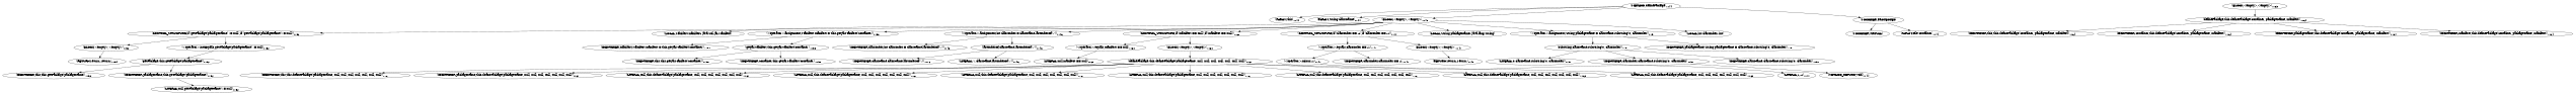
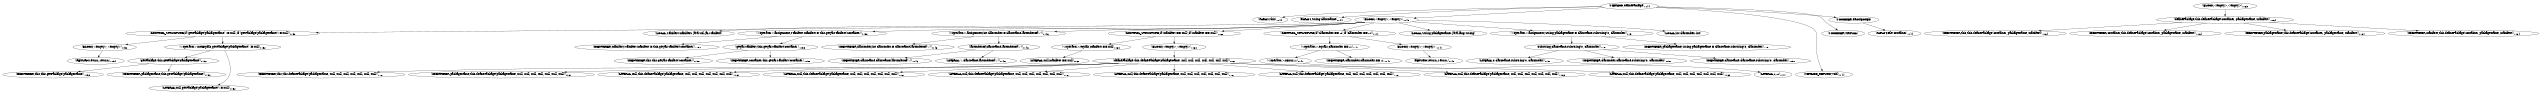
  digraph {
    n1 [label=<(METHOD,definePackage)<SUB>1144</SUB>>]
    n2 [label=<(PARAM,this)<SUB>1144</SUB>>]
    n3 [label=<(PARAM,String className)<SUB>1144</SUB>>]
    n4 [label=<(BLOCK,&lt;empty&gt;,&lt;empty&gt;)<SUB>1145</SUB>>]
    n5 [label=<(MODIFIER,PROTECTED)>]
    n6 [label=<(MODIFIER,VIRTUAL)>]
    n7 [label=<(METHOD_RETURN,void)<SUB>1144</SUB>>]
    n8 [label=<(PARAM,File container)<SUB>1144</SUB>>]
    n9 [label=<(LOCAL,int classIndex: int)>]
    n10 [label=<(&lt;operator&gt;.assignment,int classIndex = className.lastIndexOf('.'))<SUB>1146</SUB>>]
    n11 [label=<(CONTROL_STRUCTURE,if (classIndex == -1),if (classIndex == -1))<SUB>1147</SUB>>]
    n12 [label=<(LOCAL,String packageName: java.lang.String)>]
    n13 [label=<(&lt;operator&gt;.assignment,String packageName = className.substring(0, classIndex))<SUB>1151</SUB>>]
    n14 [label=<(CONTROL_STRUCTURE,if (getPackage(packageName) != null),if (getPackage(packageName) != null))<SUB>1152</SUB>>]
    n15 [label=<(LOCAL,Manifest manifest: java.util.jar.Manifest)>]
    n16 [label=<(&lt;operator&gt;.assignment,Manifest manifest = this.getJarManifest(container))<SUB>1158</SUB>>]
    n17 [label=<(CONTROL_STRUCTURE,if (manifest == null),if (manifest == null))<SUB>1160</SUB>>]
    n18 [label=<(IDENTIFIER,classIndex,int classIndex = className.lastIndexOf('.'))<SUB>1146</SUB>>]
    n19 [label=<(lastIndexOf,className.lastIndexOf('.'))<SUB>1146</SUB>>]
    n20 [label=<(&lt;operator&gt;.equals,classIndex == -1)<SUB>1147</SUB>>]
    n21 [label=<(BLOCK,&lt;empty&gt;,&lt;empty&gt;)<SUB>1147</SUB>>]
    n22 [label=<(IDENTIFIER,packageName,String packageName = className.substring(0, classIndex))<SUB>1151</SUB>>]
    n23 [label=<(substring,className.substring(0, classIndex))<SUB>1151</SUB>>]
    n24 [label=<(&lt;operator&gt;.notEquals,getPackage(packageName) != null)<SUB>1152</SUB>>]
    n25 [label=<(BLOCK,&lt;empty&gt;,&lt;empty&gt;)<SUB>1152</SUB>>]
    n26 [label=<(IDENTIFIER,manifest,Manifest manifest = this.getJarManifest(container))<SUB>1158</SUB>>]
    n27 [label=<(getJarManifest,this.getJarManifest(container))<SUB>1158</SUB>>]
    n28 [label=<(&lt;operator&gt;.equals,manifest == null)<SUB>1160</SUB>>]
    n29 [label=<(BLOCK,&lt;empty&gt;,&lt;empty&gt;)<SUB>1160</SUB>>]
-   n30 [label=<(IDENTIFIER,className,className.lastIndexOf('.'))<SUB>1176</SUB>>]
+   n30 [label=<(IDENTIFIER,className,className.lastIndexOf('.'))<SUB>1146</SUB>>]
    n31 [label=<(LITERAL,'.',className.lastIndexOf('.'))<SUB>1146</SUB>>]
    n32 [label=<(IDENTIFIER,classIndex,classIndex == -1)<SUB>1147</SUB>>]
    n33 [label=<(&lt;operator&gt;.minus,-1)<SUB>1147</SUB>>]
    n34 [label=<(RETURN,return;,return;)<SUB>1148</SUB>>]
    n35 [label=<(LITERAL,1,-1)<SUB>1147</SUB>>]
    n36 [label=<(IDENTIFIER,className,className.substring(0, classIndex))<SUB>1151</SUB>>]
    n37 [label=<(LITERAL,0,className.substring(0, classIndex))<SUB>1151</SUB>>]
    n38 [label=<(IDENTIFIER,classIndex,className.substring(0, classIndex))<SUB>1151</SUB>>]
    n39 [label=<(getPackage,this.getPackage(packageName))<SUB>1152</SUB>>]
    n40 [label=<(LITERAL,null,getPackage(packageName) != null)<SUB>1152</SUB>>]
    n41 [label=<(RETURN,return;,return;)<SUB>1154</SUB>>]
    n42 [label=<(IDENTIFIER,this,this.getPackage(packageName))<SUB>1152</SUB>>]
    n43 [label=<(IDENTIFIER,packageName,this.getPackage(packageName))<SUB>1152</SUB>>]
    n44 [label=<(IDENTIFIER,this,this.getJarManifest(container))<SUB>1158</SUB>>]
    n45 [label=<(IDENTIFIER,container,this.getJarManifest(container))<SUB>1158</SUB>>]
    n46 [label=<(LITERAL,null,manifest == null)<SUB>1160</SUB>>]
    n47 [label=<(definePackage,this.definePackage(packageName, null, null, null, null, null, null, null))<SUB>1161</SUB>>]
    n48 [label=<(IDENTIFIER,this,this.definePackage(packageName, null, null, null, null, null, null, null))<SUB>1161</SUB>>]
    n49 [label=<(IDENTIFIER,packageName,this.definePackage(packageName, null, null, null, null, null, null, null))<SUB>1161</SUB>>]
    n50 [label=<(LITERAL,null,this.definePackage(packageName, null, null, null, null, null, null, null))<SUB>1161</SUB>>]
    n51 [label=<(LITERAL,null,this.definePackage(packageName, null, null, null, null, null, null, null))<SUB>1161</SUB>>]
    n52 [label=<(LITERAL,null,this.definePackage(packageName, null, null, null, null, null, null, null))<SUB>1161</SUB>>]
    n53 [label=<(LITERAL,null,this.definePackage(packageName, null, null, null, null, null, null, null))<SUB>1161</SUB>>]
    n54 [label=<(LITERAL,null,this.definePackage(packageName, null, null, null, null, null, null, null))<SUB>1161</SUB>>]
    n55 [label=<(LITERAL,null,this.definePackage(packageName, null, null, null, null, null, null, null))<SUB>1162</SUB>>]
    n56 [label=<(LITERAL,null,this.definePackage(packageName, null, null, null, null, null, null, null))<SUB>1162</SUB>>]
    n57 [label=<(BLOCK,&lt;empty&gt;,&lt;empty&gt;)<SUB>1163</SUB>>]
    n58 [label=<(definePackage,this.definePackage(container, packageName, manifest))<SUB>1164</SUB>>]
    n59 [label=<(IDENTIFIER,this,this.definePackage(container, packageName, manifest))<SUB>1164</SUB>>]
    n60 [label=<(IDENTIFIER,container,this.definePackage(container, packageName, manifest))<SUB>1164</SUB>>]
    n61 [label=<(IDENTIFIER,packageName,this.definePackage(container, packageName, manifest))<SUB>1164</SUB>>]
    n62 [label=<(IDENTIFIER,manifest,this.definePackage(container, packageName, manifest))<SUB>1164</SUB>>]
    n1 -> n2
    n1 -> n3
    n1 -> n4
    n1 -> n5
-   n5 -> n6
-   n38 -> n7
+   n1 -> n6
+   n1 -> n7
    n4 -> n9
    n4 -> n10
    n4 -> n11
    n4 -> n12
    n4 -> n13
    n4 -> n14
    n4 -> n15
    n4 -> n16
    n4 -> n17
    n5 -> n8
    n10 -> n18
    n10 -> n19
    n11 -> n20
    n11 -> n21
    n13 -> n22
    n13 -> n23
    n14 -> n24
    n14 -> n25
    n16 -> n26
    n16 -> n27
    n17 -> n28
    n17 -> n29
    n19 -> n30
    n19 -> n31
    n20 -> n32
    n20 -> n33
    n21 -> n34
    n23 -> n36
    n23 -> n37
    n23 -> n38
    n24 -> n39
-   n43 -> n40
+   n24 -> n40
    n25 -> n41
    n27 -> n44
    n27 -> n45
    n28 -> n46
    n29 -> n47
    n33 -> n35
    n39 -> n42
    n39 -> n43
    n47 -> n48
    n47 -> n49
    n47 -> n50
    n47 -> n51
    n47 -> n52
    n47 -> n53
    n47 -> n54
    n47 -> n55
    n47 -> n56
    n57 -> n58
    n58 -> n59
    n58 -> n60
    n58 -> n61
    n58 -> n62
  }
